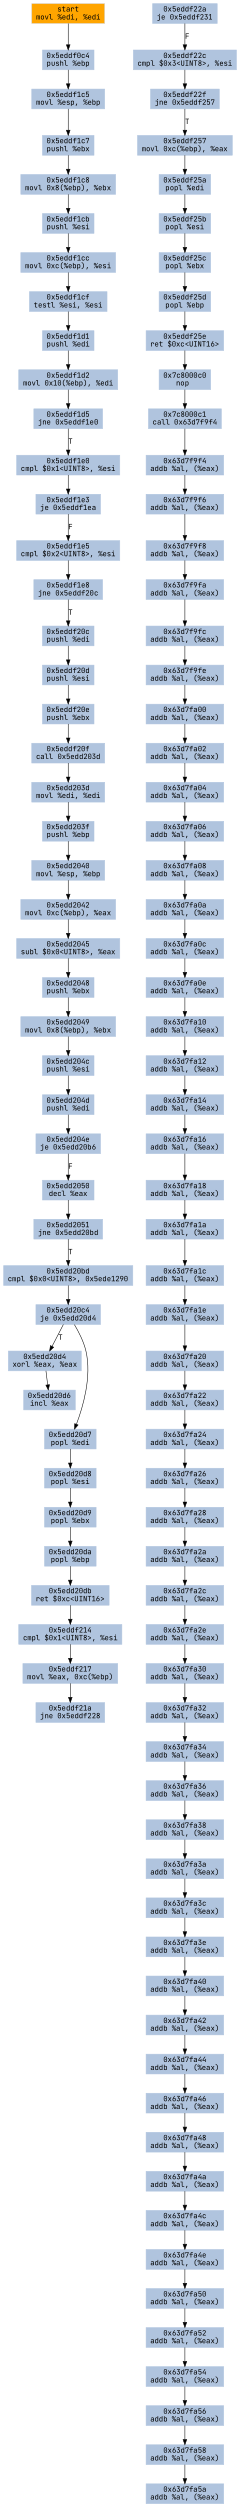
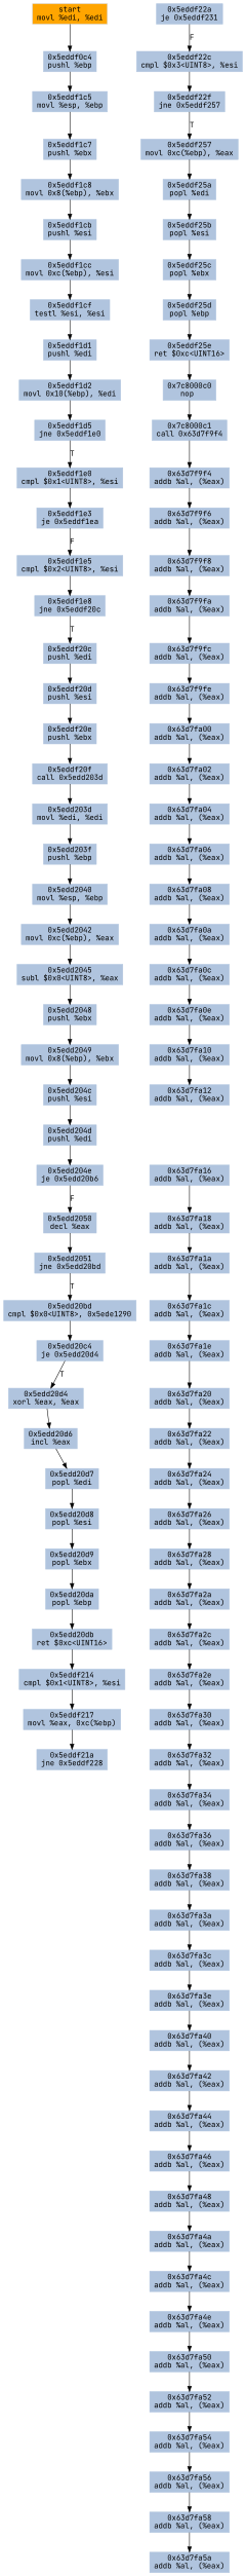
  digraph {
    fontname="JetBrains Mono"
    node [color=lightsteelblue fillcolor=lightsteelblue fontname="JetBrains Mono" shape=rectangle style=filled]
    edge [color="#000000" fontname="JetBrains Mono"]
    n1 [color=lightgrey fillcolor=orange label="start\nmovl %edi, %edi"]
    n2 [label="0x5eddf0c4\npushl %ebp"]
    n3 [label="0x5eddf1c5\nmovl %esp, %ebp"]
    n4 [label="0x5eddf1c7\npushl %ebx"]
    n5 [label="0x5eddf1c8\nmovl 0x8(%ebp), %ebx"]
    n6 [label="0x5eddf1cb\npushl %esi"]
    n7 [label="0x5eddf1cc\nmovl 0xc(%ebp), %esi"]
    n8 [label="0x5eddf1cf\ntestl %esi, %esi"]
    n9 [label="0x5eddf1d1\npushl %edi"]
    n10 [label="0x5eddf1d2\nmovl 0x10(%ebp), %edi"]
    n11 [label="0x5eddf1d5\njne 0x5eddf1e0"]
    n12 [label="0x5eddf1e0\ncmpl $0x1<UINT8>, %esi"]
    n13 [label="0x5eddf1e3\nje 0x5eddf1ea"]
    n14 [label="0x5eddf1e5\ncmpl $0x2<UINT8>, %esi"]
    n15 [label="0x5eddf1e8\njne 0x5eddf20c"]
    n16 [label="0x5eddf20c\npushl %edi"]
    n17 [label="0x5eddf20d\npushl %esi"]
    n18 [label="0x5eddf20e\npushl %ebx"]
    n19 [label="0x5eddf20f\ncall 0x5edd203d"]
    n20 [label="0x5edd203d\nmovl %edi, %edi"]
    n21 [label="0x5edd203f\npushl %ebp"]
    n22 [label="0x5edd2040\nmovl %esp, %ebp"]
    n23 [label="0x5edd2042\nmovl 0xc(%ebp), %eax"]
    n24 [label="0x5edd2045\nsubl $0x0<UINT8>, %eax"]
    n25 [label="0x5edd2048\npushl %ebx"]
    n26 [label="0x5edd2049\nmovl 0x8(%ebp), %ebx"]
    n27 [label="0x5edd204c\npushl %esi"]
    n28 [label="0x5edd204d\npushl %edi"]
    n29 [label="0x5edd204e\nje 0x5edd20b6"]
    n30 [label="0x5edd2050\ndecl %eax"]
    n31 [label="0x5edd2051\njne 0x5edd20bd"]
    n32 [label="0x5edd20bd\ncmpl $0x0<UINT8>, 0x5ede1290"]
    n33 [label="0x5edd20c4\nje 0x5edd20d4"]
    n34 [label="0x5edd20d4\nxorl %eax, %eax"]
    n35 [label="0x5edd20d6\nincl %eax"]
    n36 [label="0x5edd20d7\npopl %edi"]
    n37 [label="0x5edd20d8\npopl %esi"]
    n38 [label="0x5edd20d9\npopl %ebx"]
    n39 [label="0x5edd20da\npopl %ebp"]
    n40 [label="0x5edd20db\nret $0xc<UINT16>"]
    n41 [label="0x5eddf214\ncmpl $0x1<UINT8>, %esi"]
    n42 [label="0x5eddf217\nmovl %eax, 0xc(%ebp)"]
    n43 [label="0x5eddf21a\njne 0x5eddf228"]
    n44 [label="0x5eddf22a\nje 0x5eddf231"]
    n45 [label="0x5eddf22c\ncmpl $0x3<UINT8>, %esi"]
    n46 [label="0x5eddf22f\njne 0x5eddf257"]
    n47 [label="0x5eddf257\nmovl 0xc(%ebp), %eax"]
    n48 [label="0x5eddf25a\npopl %edi"]
    n49 [label="0x5eddf25b\npopl %esi"]
    n50 [label="0x5eddf25c\npopl %ebx"]
    n51 [label="0x5eddf25d\npopl %ebp"]
    n52 [label="0x5eddf25e\nret $0xc<UINT16>"]
    n53 [label="0x7c8000c0\nnop "]
    n54 [label="0x7c8000c1\ncall 0x63d7f9f4"]
    n55 [label="0x63d7f9f4\naddb %al, (%eax)"]
    n56 [label="0x63d7f9f6\naddb %al, (%eax)"]
    n57 [label="0x63d7f9f8\naddb %al, (%eax)"]
    n58 [label="0x63d7f9fa\naddb %al, (%eax)"]
    n59 [label="0x63d7f9fc\naddb %al, (%eax)"]
    n60 [label="0x63d7f9fe\naddb %al, (%eax)"]
    n61 [label="0x63d7fa00\naddb %al, (%eax)"]
    n62 [label="0x63d7fa02\naddb %al, (%eax)"]
    n63 [label="0x63d7fa04\naddb %al, (%eax)"]
    n64 [label="0x63d7fa06\naddb %al, (%eax)"]
    n65 [label="0x63d7fa08\naddb %al, (%eax)"]
    n66 [label="0x63d7fa0a\naddb %al, (%eax)"]
    n67 [label="0x63d7fa0c\naddb %al, (%eax)"]
    n68 [label="0x63d7fa0e\naddb %al, (%eax)"]
    n69 [label="0x63d7fa10\naddb %al, (%eax)"]
    n70 [label="0x63d7fa12\naddb %al, (%eax)"]
-   n71 [label="0x63d7fa14\naddb %al, (%eax)"]
    n72 [label="0x63d7fa16\naddb %al, (%eax)"]
    n73 [label="0x63d7fa18\naddb %al, (%eax)"]
    n74 [label="0x63d7fa1a\naddb %al, (%eax)"]
    n75 [label="0x63d7fa1c\naddb %al, (%eax)"]
    n76 [label="0x63d7fa1e\naddb %al, (%eax)"]
    n77 [label="0x63d7fa20\naddb %al, (%eax)"]
    n78 [label="0x63d7fa22\naddb %al, (%eax)"]
    n79 [label="0x63d7fa24\naddb %al, (%eax)"]
    n80 [label="0x63d7fa26\naddb %al, (%eax)"]
    n81 [label="0x63d7fa28\naddb %al, (%eax)"]
    n82 [label="0x63d7fa2a\naddb %al, (%eax)"]
    n83 [label="0x63d7fa2c\naddb %al, (%eax)"]
    n84 [label="0x63d7fa2e\naddb %al, (%eax)"]
    n85 [label="0x63d7fa30\naddb %al, (%eax)"]
    n86 [label="0x63d7fa32\naddb %al, (%eax)"]
    n87 [label="0x63d7fa34\naddb %al, (%eax)"]
    n88 [label="0x63d7fa36\naddb %al, (%eax)"]
    n89 [label="0x63d7fa38\naddb %al, (%eax)"]
    n90 [label="0x63d7fa3a\naddb %al, (%eax)"]
    n91 [label="0x63d7fa3c\naddb %al, (%eax)"]
    n92 [label="0x63d7fa3e\naddb %al, (%eax)"]
    n93 [label="0x63d7fa40\naddb %al, (%eax)"]
    n94 [label="0x63d7fa42\naddb %al, (%eax)"]
    n95 [label="0x63d7fa44\naddb %al, (%eax)"]
    n96 [label="0x63d7fa46\naddb %al, (%eax)"]
    n97 [label="0x63d7fa48\naddb %al, (%eax)"]
    n98 [label="0x63d7fa4a\naddb %al, (%eax)"]
    n99 [label="0x63d7fa4c\naddb %al, (%eax)"]
    n100 [label="0x63d7fa4e\naddb %al, (%eax)"]
    n101 [label="0x63d7fa50\naddb %al, (%eax)"]
    n102 [label="0x63d7fa52\naddb %al, (%eax)"]
    n103 [label="0x63d7fa54\naddb %al, (%eax)"]
    n104 [label="0x63d7fa56\naddb %al, (%eax)"]
    n105 [label="0x63d7fa58\naddb %al, (%eax)"]
    n106 [label="0x63d7fa5a\naddb %al, (%eax)"]
    n1 -> n2
    n2 -> n3
    n3 -> n4
    n4 -> n5
    n5 -> n6
    n6 -> n7
    n7 -> n8
    n8 -> n9
    n9 -> n10
    n10 -> n11
    n11 -> n12 [label=T]
    n12 -> n13
    n13 -> n14 [label=F]
    n14 -> n15
    n15 -> n16 [label=T]
    n16 -> n17
    n17 -> n18
    n18 -> n19
    n19 -> n20
    n20 -> n21
    n21 -> n22
    n22 -> n23
    n23 -> n24
    n24 -> n25
    n25 -> n26
    n26 -> n27
    n27 -> n28
    n28 -> n29
    n29 -> n30 [label=F]
    n30 -> n31
    n31 -> n32 [label=T]
    n32 -> n33
    n33 -> n34 [label=T]
    n34 -> n35
-   n33 -> n36
+   n35 -> n36
    n36 -> n37
    n37 -> n38
    n38 -> n39
    n39 -> n40
    n40 -> n41
    n41 -> n42
    n42 -> n43
    n44 -> n45 [label=F]
    n45 -> n46
    n46 -> n47 [label=T]
    n47 -> n48
    n48 -> n49
    n49 -> n50
    n50 -> n51
    n51 -> n52
    n52 -> n53
    n53 -> n54
    n54 -> n55
    n55 -> n56
    n56 -> n57
    n57 -> n58
    n58 -> n59
    n59 -> n60
    n60 -> n61
    n61 -> n62
    n62 -> n63
    n63 -> n64
    n64 -> n65
    n65 -> n66
    n66 -> n67
    n67 -> n68
    n68 -> n69
    n69 -> n70
-   n70 -> n71
-   n71 -> n72
    n72 -> n73
    n73 -> n74
    n74 -> n75
    n75 -> n76
    n76 -> n77
    n77 -> n78
    n78 -> n79
    n79 -> n80
    n80 -> n81
    n81 -> n82
    n82 -> n83
    n83 -> n84
    n84 -> n85
    n85 -> n86
    n86 -> n87
    n87 -> n88
    n88 -> n89
    n89 -> n90
    n90 -> n91
    n91 -> n92
    n92 -> n93
    n93 -> n94
    n94 -> n95
    n95 -> n96
    n96 -> n97
    n97 -> n98
    n98 -> n99
    n99 -> n100
    n100 -> n101
    n101 -> n102
    n102 -> n103
    n103 -> n104
    n104 -> n105
    n105 -> n106
  }
